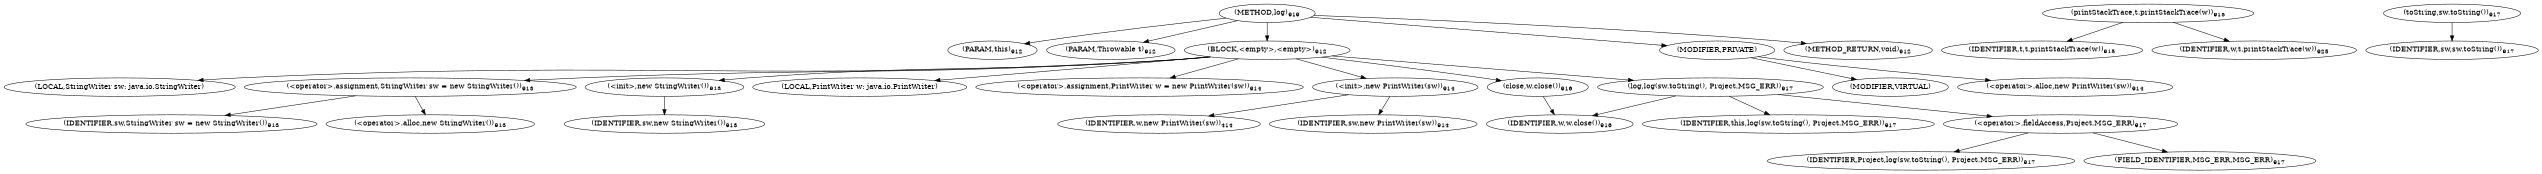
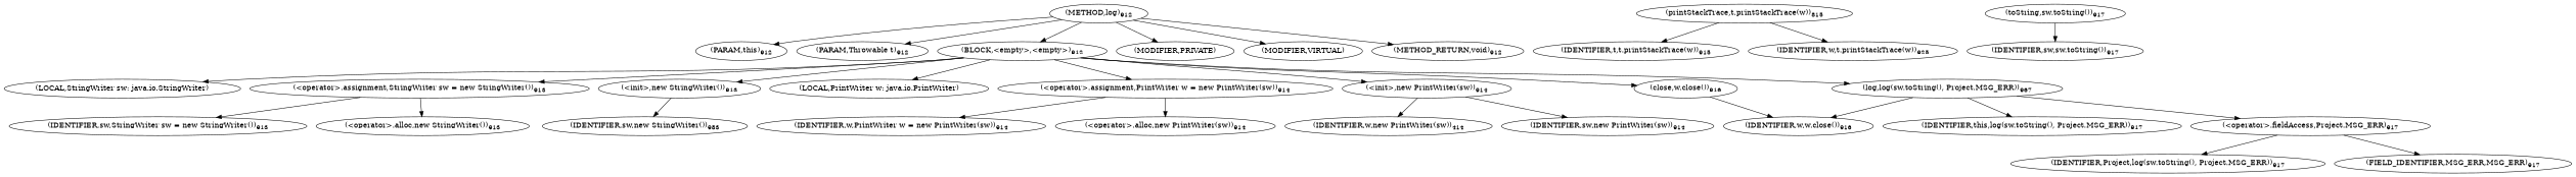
  digraph {
-   n1 [label=<(METHOD,log)<SUB>919</SUB>>]
+   n1 [label=<(METHOD,log)<SUB>912</SUB>>]
    n2 [label=<(PARAM,this)<SUB>912</SUB>>]
    n3 [label=<(PARAM,Throwable t)<SUB>912</SUB>>]
    n4 [label=<(BLOCK,&lt;empty&gt;,&lt;empty&gt;)<SUB>912</SUB>>]
    n5 [label=<(MODIFIER,PRIVATE)>]
    n6 [label=<(MODIFIER,VIRTUAL)>]
    n7 [label=<(METHOD_RETURN,void)<SUB>912</SUB>>]
    n8 [label=<(LOCAL,StringWriter sw: java.io.StringWriter)>]
    n9 [label=<(&lt;operator&gt;.assignment,StringWriter sw = new StringWriter())<SUB>913</SUB>>]
    n10 [label=<(&lt;init&gt;,new StringWriter())<SUB>913</SUB>>]
    n11 [label=<(LOCAL,PrintWriter w: java.io.PrintWriter)>]
    n12 [label=<(&lt;operator&gt;.assignment,PrintWriter w = new PrintWriter(sw))<SUB>914</SUB>>]
    n13 [label=<(&lt;init&gt;,new PrintWriter(sw))<SUB>914</SUB>>]
    n14 [label=<(close,w.close())<SUB>916</SUB>>]
-   n15 [label=<(log,log(sw.toString(), Project.MSG_ERR))<SUB>917</SUB>>]
+   n15 [label=<(log,log(sw.toString(), Project.MSG_ERR))<SUB>967</SUB>>]
    n16 [label=<(IDENTIFIER,sw,StringWriter sw = new StringWriter())<SUB>913</SUB>>]
    n17 [label=<(&lt;operator&gt;.alloc,new StringWriter())<SUB>913</SUB>>]
-   n18 [label=<(IDENTIFIER,sw,new StringWriter())<SUB>913</SUB>>]
+   n18 [label=<(IDENTIFIER,sw,new StringWriter())<SUB>983</SUB>>]
+   n19 [label=<(IDENTIFIER,w,PrintWriter w = new PrintWriter(sw))<SUB>914</SUB>>]
    n20 [label=<(&lt;operator&gt;.alloc,new PrintWriter(sw))<SUB>914</SUB>>]
    n21 [label=<(IDENTIFIER,w,new PrintWriter(sw))<SUB>414</SUB>>]
    n22 [label=<(IDENTIFIER,sw,new PrintWriter(sw))<SUB>914</SUB>>]
-   n23 [label=<(printStackTrace,t.printStackTrace(w))<SUB>915</SUB>>]
+   n23 [label=<(printStackTrace,t.printStackTrace(w))<SUB>815</SUB>>]
    n24 [label=<(IDENTIFIER,t,t.printStackTrace(w))<SUB>915</SUB>>]
    n25 [label=<(IDENTIFIER,w,t.printStackTrace(w))<SUB>925</SUB>>]
    n26 [label=<(IDENTIFIER,w,w.close())<SUB>916</SUB>>]
    n27 [label=<(IDENTIFIER,this,log(sw.toString(), Project.MSG_ERR))<SUB>917</SUB>>]
    n28 [label=<(&lt;operator&gt;.fieldAccess,Project.MSG_ERR)<SUB>917</SUB>>]
    n29 [label=<(toString,sw.toString())<SUB>917</SUB>>]
    n30 [label=<(IDENTIFIER,sw,sw.toString())<SUB>917</SUB>>]
    n31 [label=<(IDENTIFIER,Project,log(sw.toString(), Project.MSG_ERR))<SUB>917</SUB>>]
    n32 [label=<(FIELD_IDENTIFIER,MSG_ERR,MSG_ERR)<SUB>917</SUB>>]
    n1 -> n2
    n1 -> n3
    n1 -> n4
    n1 -> n5
-   n5 -> n6
+   n1 -> n6
    n1 -> n7
    n4 -> n8
    n4 -> n9
    n4 -> n10
    n4 -> n11
    n4 -> n12
    n4 -> n13
    n4 -> n14
    n4 -> n15
    n9 -> n16
    n9 -> n17
    n10 -> n18
-   n5 -> n20
+   n12 -> n19
+   n12 -> n20
    n13 -> n21
    n13 -> n22
    n14 -> n26
    n15 -> n26
    n15 -> n27
    n15 -> n28
    n23 -> n24
    n23 -> n25
    n28 -> n31
    n28 -> n32
    n29 -> n30
  }
